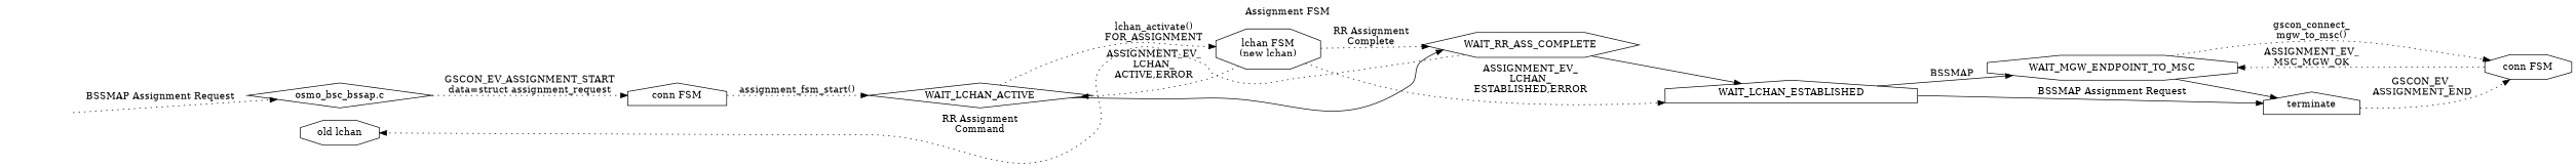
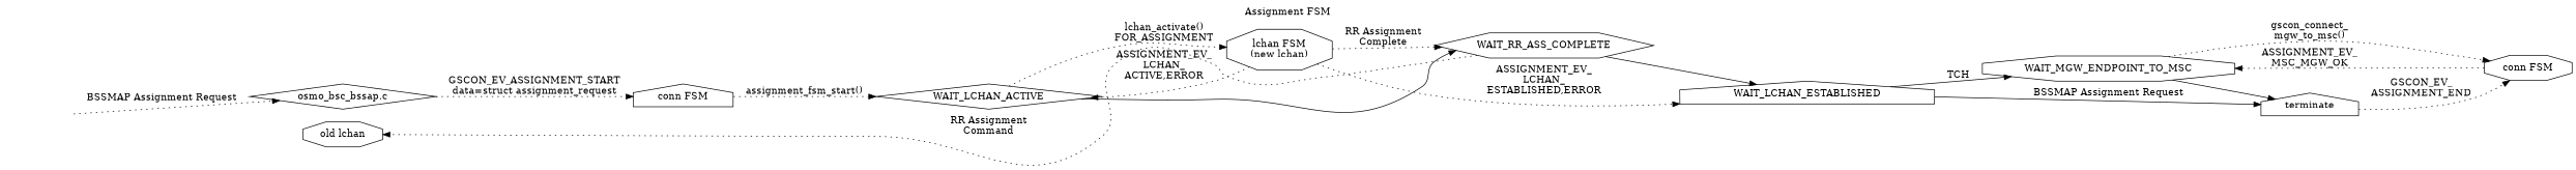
  digraph {
    label="Assignment FSM"
    labelloc=t
    rankdir=LR
    node [shape=octagon]
    edge [style=dotted]
    WAIT_LCHAN_ACTIVE [shape=diamond]
    WAIT_RR_ASS_COMPLETE [shape=hexagon]
    n3 [label="lchan FSM\n(new lchan)"]
    WAIT_LCHAN_ESTABLISHED [shape=house]
    n5 [label="old lchan"]
    WAIT_MGW_ENDPOINT_TO_MSC
    terminate [shape=house]
    n8 [label="conn FSM"]
    n9 [label="conn FSM" shape=house]
    n10 [label="osmo_bsc_bssap.c" shape=diamond]
    invisible [style=invisible shape=""]
    WAIT_LCHAN_ACTIVE -> WAIT_RR_ASS_COMPLETE [style=""]
    WAIT_LCHAN_ACTIVE -> n3 [label="lchan_activate()\nFOR_ASSIGNMENT"]
    WAIT_RR_ASS_COMPLETE -> WAIT_LCHAN_ESTABLISHED [style=""]
    WAIT_RR_ASS_COMPLETE -> n5 [constraint=false label="RR Assignment\nCommand"]
    n3 -> WAIT_LCHAN_ACTIVE [label="ASSIGNMENT_EV_\nLCHAN_\nACTIVE,ERROR"]
    n3 -> WAIT_RR_ASS_COMPLETE [label="RR Assignment\nComplete"]
    n3 -> WAIT_LCHAN_ESTABLISHED [label="ASSIGNMENT_EV_\nLCHAN_\nESTABLISHED,ERROR"]
-   WAIT_LCHAN_ESTABLISHED -> WAIT_MGW_ENDPOINT_TO_MSC [label=BSSMAP style=""]
+   WAIT_LCHAN_ESTABLISHED -> WAIT_MGW_ENDPOINT_TO_MSC [label=TCH style=""]
    WAIT_LCHAN_ESTABLISHED -> terminate [label="BSSMAP Assignment Request" style=""]
    WAIT_MGW_ENDPOINT_TO_MSC -> terminate [style=""]
    WAIT_MGW_ENDPOINT_TO_MSC -> n8 [label="gscon_connect_\nmgw_to_msc()"]
    terminate -> n8 [label="GSCON_EV_\nASSIGNMENT_END"]
    n8 -> WAIT_MGW_ENDPOINT_TO_MSC [label="ASSIGNMENT_EV_\nMSC_MGW_OK"]
    n9 -> WAIT_LCHAN_ACTIVE [label="assignment_fsm_start()"]
    n10 -> n9 [label="GSCON_EV_ASSIGNMENT_START\ndata=struct assignment_request"]
    invisible -> n5 [arrowhead=none style=invisible]
    invisible -> n10 [label="BSSMAP Assignment Request"]
  }
